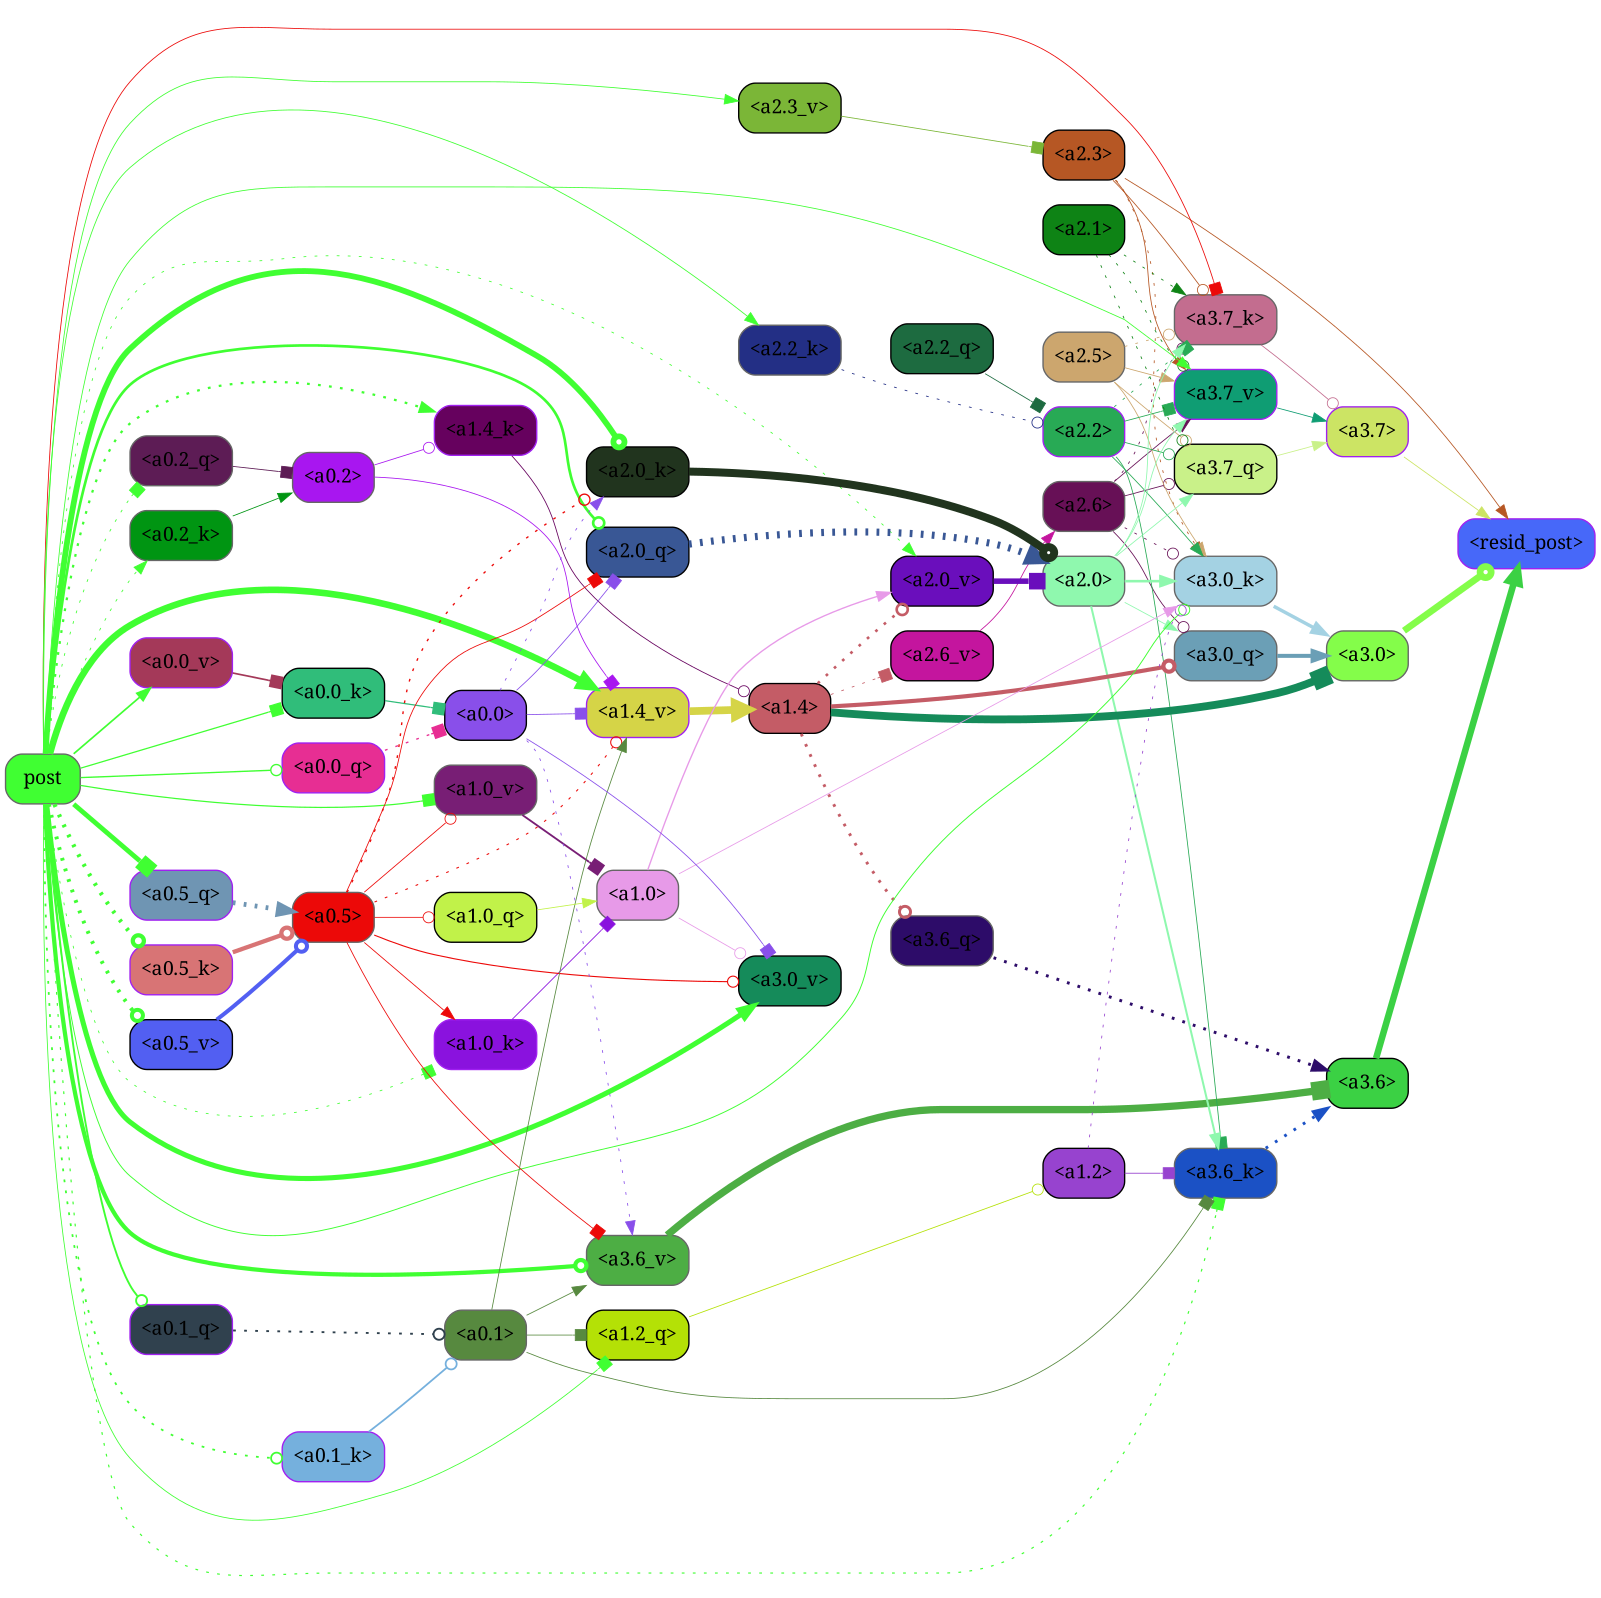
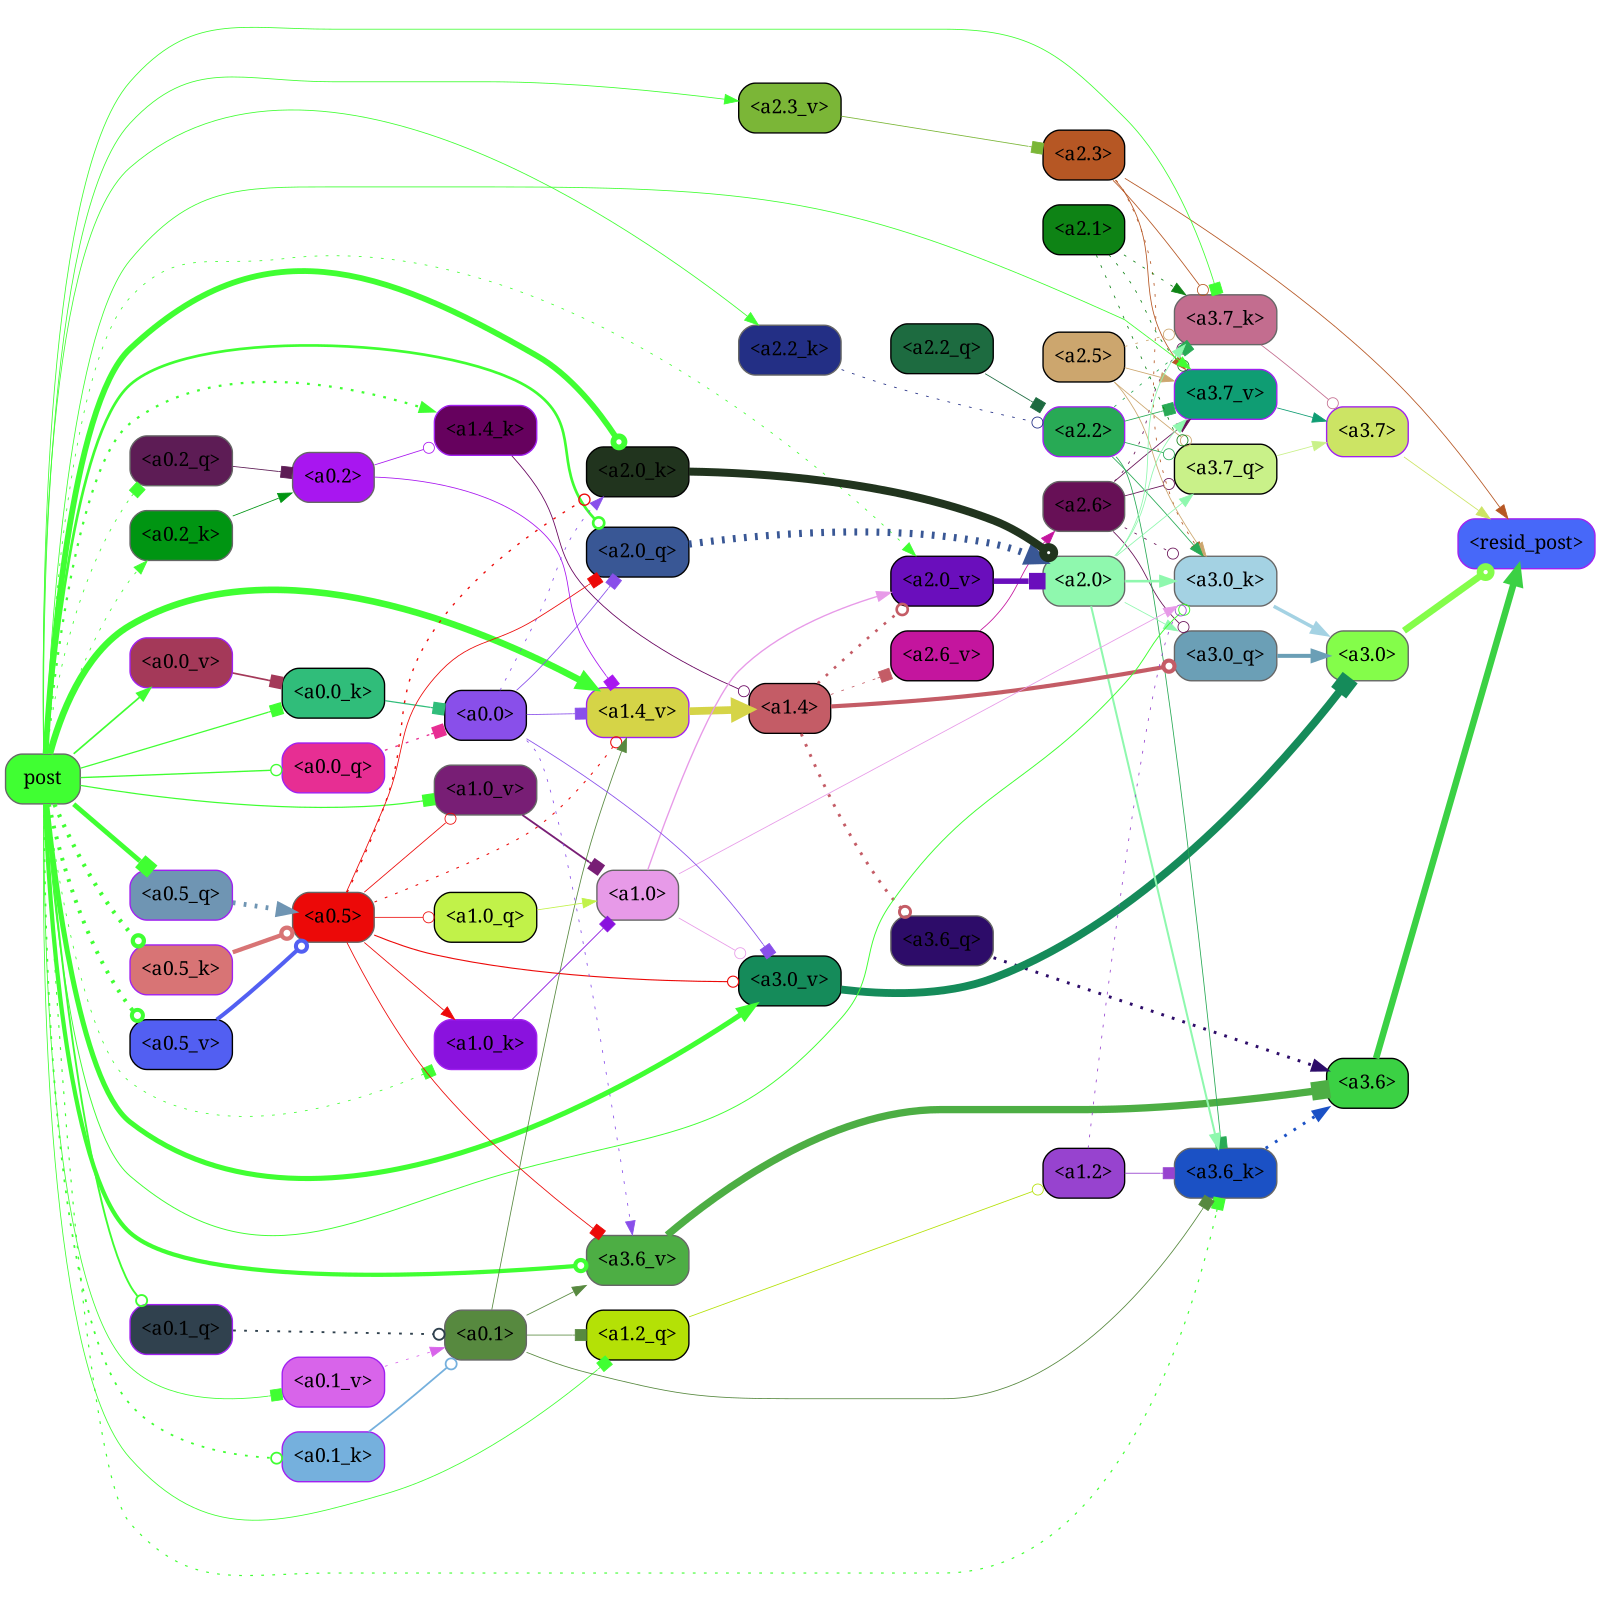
  strict digraph {
    fontname="Noto Serif"
    rankdir=LR
    splines=true
    node [color=black fontname="Noto Serif" shape=box style="filled, rounded"]
    edge [color="#40ff32" fontname="Noto Serif" penwidth=0.6 arrowhead=odot style=bold]
    "<a3.7>" [color=purple fillcolor="#cce464"]
    "<resid_post>" [color=purple fillcolor="#4768f9"]
    "<a3.6>" [fillcolor="#3bd144"]
    "<a3.0>" [color=gray40 fillcolor="#84fd4a"]
    "<a2.3>" [fillcolor="#b65724"]
    "<a3.7_k>" [color=gray40 fillcolor="#c36d8f"]
    "<a3.7_v>" [color=purple fillcolor="#0f9d73"]
    "<a3.0_k>" [color=gray40 fillcolor="#a4d2e3"]
    "<a3.7_q>" [fillcolor="#c9f189"]
    "<a3.6_q>" [color=gray40 fillcolor="#2d0c69"]
    "<a3.0_q>" [color=gray40 fillcolor="#6b9fb6"]
    "<a3.6_k>" [color=gray40 fillcolor="#1b51c5"]
    "<a3.6_v>" [color=gray40 fillcolor="#4dae44"]
    "<a3.0_v>" [fillcolor="#158b5a"]
    "<a2.6>" [color=gray40 fillcolor="#671056"]
-   "<a2.5>" [color=gray40 fillcolor="#cca66e"]
+   "<a2.5>" [fillcolor="#cca66e"]
    "<a2.2>" [color=purple fillcolor="#28aa55"]
    "<a2.1>" [fillcolor="#0e8315"]
    "<a2.0>" [color=gray40 fillcolor="#8ff8ae"]
    "<a1.4>" [fillcolor="#c45c66"]
    "<a2.6_v>" [fillcolor="#c4159e"]
    "<a2.0_v>" [fillcolor="#6a0ebc"]
    n23 [color=gray40 fillcolor="#40ff32" label=post]
    "<a2.0_q>" [fillcolor="#395795"]
    "<a2.2_k>" [color=gray40 fillcolor="#232f85"]
    "<a2.0_k>" [fillcolor="#21341e"]
    "<a2.3_v>" [fillcolor="#7bb637"]
    "<a1.2_q>" [fillcolor="#b4e106"]
    "<a1.4_k>" [color=purple fillcolor="#66015e"]
    "<a1.0_k>" [color=purple fillcolor="#8a12de"]
    "<a1.4_v>" [color=purple fillcolor="#d5d447"]
    "<a1.0_v>" [color=gray40 fillcolor="#781e75"]
    "<a0.5_q>" [color=purple fillcolor="#6f95b3"]
    "<a0.2_q>" [color=gray40 fillcolor="#5d1c55"]
    "<a0.1_q>" [color=purple fillcolor="#30414e"]
    "<a0.0_q>" [color=purple fillcolor="#e72e93"]
    "<a0.5_k>" [color=purple fillcolor="#d87475"]
    "<a0.2_k>" [color=gray40 fillcolor="#009512"]
    "<a0.1_k>" [color=purple fillcolor="#75b0dd"]
    "<a0.0_k>" [fillcolor="#30bd7a"]
    "<a0.5_v>" [fillcolor="#525ff2"]
+   "<a0.1_v>" [color=purple fillcolor="#d864ea"]
    "<a0.0_v>" [color=purple fillcolor="#a43959"]
    "<a1.2>" [fillcolor="#9743cf"]
    "<a1.0>" [color=gray40 fillcolor="#e79ae8"]
    "<a0.5>" [color=gray40 fillcolor="#ec0908"]
    "<a0.2>" [color=gray40 fillcolor="#a816f0"]
    "<a0.1>" [color=gray40 fillcolor="#57893f"]
    "<a0.0>" [fillcolor="#894fea"]
    "<a1.0_q>" [fillcolor="#c1f249"]
    "<a2.2_q>" [fillcolor="#1d6b40"]
    "<a3.7>" -> "<resid_post>" [color="#cce464" arrowhead="" style=""]
    "<a3.6>" -> "<resid_post>" [arrowhead=normal color="#3bd144" penwidth=4.7534414529800415]
    "<a3.0>" -> "<resid_post>" [color="#84fd4a" penwidth=4.898576855659485 style=solid]
    "<a2.3>" -> "<resid_post>" [arrowhead=normal color="#b65724" style=solid]
    "<a2.3>" -> "<a3.7_k>" [color="#b65724"]
    "<a2.3>" -> "<a3.7_v>" [arrowhead=normal color="#b65724"]
    "<a2.3>" -> "<a3.0_k>" [arrowhead=normal color="#b65724" style=dotted]
    "<a3.7_k>" -> "<a3.7>" [color="#c36d8f"]
    "<a3.7_v>" -> "<a3.7>" [arrowhead=normal color="#0f9d73"]
    "<a3.0_k>" -> "<a3.0>" [arrowhead=normal color="#a4d2e3" penwidth=2.520303964614868]
    "<a3.7_q>" -> "<a3.7>" [color="#c9f189" arrowhead="" style=""]
    "<a3.6_q>" -> "<a3.6>" [arrowhead=normal color="#2d0c69" penwidth=2.160832464694977 style=dotted]
    "<a3.0_q>" -> "<a3.0>" [arrowhead=normal color="#6b9fb6" penwidth=2.870753765106201]
    "<a3.6_k>" -> "<a3.6>" [arrowhead=normal color="#1b51c5" penwidth=2.13908451795578 style=dotted]
    "<a3.6_v>" -> "<a3.6>" [arrowhead=box color="#4dae44" penwidth=5.297133803367615]
-   "<a1.4>" -> "<a3.0>" [arrowhead=box color="#158b5a" penwidth=5.680712580680847 style=solid]
+   "<a3.0_v>" -> "<a3.0>" [arrowhead=box color="#158b5a" penwidth=5.680712580680847 style=solid]
    "<a2.6>" -> "<a3.7_k>" [color="#671056" style=dotted]
    "<a2.6>" -> "<a3.7_v>" [arrowhead=normal color="#671056" style=solid]
    "<a2.6>" -> "<a3.0_k>" [color="#671056" style=dotted]
    "<a2.6>" -> "<a3.7_q>" [color="#671056"]
    "<a2.6>" -> "<a3.0_q>" [color="#671056" style=solid]
    "<a2.5>" -> "<a3.7_k>" [color="#cca66e" style=dotted]
    "<a2.5>" -> "<a3.7_v>" [arrowhead=normal color="#cca66e" style=solid]
    "<a2.5>" -> "<a3.0_k>" [arrowhead=normal color="#cca66e" style=solid]
    "<a2.5>" -> "<a3.7_q>" [color="#cca66e"]
    "<a2.2>" -> "<a3.7_k>" [arrowhead=box color="#28aa55" style=dotted]
    "<a2.2>" -> "<a3.7_v>" [arrowhead=box color="#28aa55" style=solid]
    "<a2.2>" -> "<a3.0_k>" [arrowhead=normal color="#28aa55"]
    "<a2.2>" -> "<a3.7_q>" [color="#28aa55" style=solid]
    "<a2.2>" -> "<a3.6_k>" [arrowhead=box color="#28aa55"]
    "<a2.1>" -> "<a3.7_k>" [arrowhead=normal color="#0e8315" style=dotted]
    "<a2.1>" -> "<a3.7_v>" [color="#0e8315" style=dotted]
    "<a2.1>" -> "<a3.7_q>" [color="#0e8315" style=dotted]
    "<a2.0>" -> "<a3.7_k>" [color="#8ff8ae" arrowhead="" style=""]
    "<a2.0>" -> "<a3.7_v>" [color="#8ff8ae" arrowhead="" style=""]
    "<a2.0>" -> "<a3.0_k>" [color="#8ff8ae" penwidth=1.8858084231615067 arrowhead="" style=""]
    "<a2.0>" -> "<a3.7_q>" [color="#8ff8ae" arrowhead="" style=""]
    "<a2.0>" -> "<a3.0_q>" [color="#8ff8ae" arrowhead="" style=""]
    "<a2.0>" -> "<a3.6_k>" [color="#8ff8ae" penwidth=1.4784413101151586 arrowhead="" style=""]
    "<a1.4>" -> "<a3.6_q>" [color="#c45c66" penwidth=2.149975523352623 style=dotted]
    "<a1.4>" -> "<a3.0_q>" [color="#c45c66" penwidth=3.0018038749694824]
    "<a1.4>" -> "<a2.6_v>" [arrowhead=box color="#c45c66" style=dotted]
    "<a1.4>" -> "<a2.0_v>" [color="#c45c66" penwidth=1.925402581691742 style=dotted]
    "<a2.6_v>" -> "<a2.6>" [arrowhead=normal color="#c4159e"]
    "<a2.0_v>" -> "<a2.0>" [arrowhead=box color="#6a0ebc" penwidth=3.9731863737106323 style=solid]
-   n23 -> "<a3.7_k>" [arrowhead=box color="#ec0908" style=solid]
+   n23 -> "<a3.7_k>" [arrowhead=box style=solid]
    n23 -> "<a3.7_v>" [arrowhead=normal style=solid]
    n23 -> "<a3.0_k>" [penwidth=0.691851794719696]
    n23 -> "<a3.6_k>" [arrowhead=box penwidth=0.8552796393632889 style=dotted]
    n23 -> "<a3.6_v>" [penwidth=3.067279100418091 style=solid]
    n23 -> "<a3.0_v>" [arrowhead=normal penwidth=3.6927278637886047 style=solid]
    n23 -> "<a2.0_v>" [arrowhead=normal style=dotted]
    n23 -> "<a2.0_q>" [penwidth=1.944248914718628]
    n23 -> "<a2.2_k>" [arrowhead=normal style=solid]
    n23 -> "<a2.0_k>" [penwidth=4.198909968137741]
    n23 -> "<a2.3_v>" [arrowhead=normal]
    n23 -> "<a1.2_q>" [arrowhead=box style=solid]
    n23 -> "<a1.4_k>" [arrowhead=normal penwidth=1.6299549341201782 style=dotted]
    n23 -> "<a1.0_k>" [arrowhead=box style=dotted]
    n23 -> "<a1.4_v>" [arrowhead=normal penwidth=4.780120432376862 style=solid]
    n23 -> "<a1.0_v>" [arrowhead=box penwidth=0.8886437299661338]
    n23 -> "<a0.5_q>" [arrowhead=box penwidth=3.473049759864807]
    n23 -> "<a0.2_q>" [arrowhead=box penwidth=0.6157336235046387 style=dotted]
    n23 -> "<a0.1_q>" [penwidth=1.37220698595047 style=solid]
    n23 -> "<a0.0_q>" [penwidth=0.9833284616470337 style=solid]
    n23 -> "<a0.5_k>" [penwidth=3.105745553970337 style=dotted]
    n23 -> "<a0.2_k>" [arrowhead=normal style=dotted]
    n23 -> "<a0.1_k>" [penwidth=1.2916448712348938 style=dotted]
    n23 -> "<a0.0_k>" [arrowhead=box penwidth=0.9117003679275513]
    n23 -> "<a0.5_v>" [penwidth=2.905687689781189 style=dotted]
+   n23 -> "<a0.1_v>" [arrowhead=box]
    n23 -> "<a0.0_v>" [arrowhead=normal penwidth=1.2382409572601318 style=solid]
    "<a2.0_q>" -> "<a2.0>" [arrowhead=normal color="#395795" penwidth=5.1847569942474365 style=dotted]
    "<a2.2_k>" -> "<a2.2>" [color="#232f85" penwidth=0.6149471998214722 style=dotted]
    "<a2.0_k>" -> "<a2.0>" [color="#21341e" penwidth=5.773491740226746 style=solid]
    "<a2.3_v>" -> "<a2.3>" [arrowhead=box color="#7bb637"]
    "<a1.2_q>" -> "<a1.2>" [color="#b4e106"]
    "<a1.4_k>" -> "<a1.4>" [color="#66015e" style=solid]
    "<a1.0_k>" -> "<a1.0>" [arrowhead=box color="#8a12de"]
    "<a1.4_v>" -> "<a1.4>" [arrowhead=normal color="#d5d447" penwidth=5.565408229827881]
    "<a1.0_v>" -> "<a1.0>" [arrowhead=box color="#781e75" penwidth=1.3358666002750397 style=solid]
    "<a0.5_q>" -> "<a0.5>" [arrowhead=normal color="#6f95b3" penwidth=3.473052144050598 style=dotted]
    "<a0.2_q>" -> "<a0.2>" [arrowhead=box color="#5d1c55" penwidth=0.615731954574585]
    "<a0.1_q>" -> "<a0.1>" [color="#30414e" penwidth=1.372210443019867 style=dotted]
    "<a0.0_q>" -> "<a0.0>" [arrowhead=box color="#e72e93" penwidth=0.9833199977874756 style=dotted]
    "<a0.5_k>" -> "<a0.5>" [color="#d87475" penwidth=3.105746805667877]
    "<a0.2_k>" -> "<a0.2>" [arrowhead=normal color="#009512"]
    "<a0.1_k>" -> "<a0.1>" [color="#75b0dd" penwidth=1.2916463017463684 style=solid]
    "<a0.0_k>" -> "<a0.0>" [arrowhead=box color="#30bd7a" penwidth=0.9117016792297363 style=solid]
    "<a0.5_v>" -> "<a0.5>" [color="#525ff2" penwidth=2.9294926524162292 style=solid]
+   "<a0.1_v>" -> "<a0.1>" [arrowhead=normal color="#d864ea" style=dotted]
    "<a0.0_v>" -> "<a0.0_k>" [arrowhead=box color="#a43959" penwidth=1.2382320165634155 style=solid]
    "<a1.2>" -> "<a3.0_k>" [color="#9743cf" style=dotted]
    "<a1.2>" -> "<a3.6_k>" [arrowhead=box color="#9743cf" style=solid]
    "<a1.0>" -> "<a3.0_k>" [arrowhead=normal color="#e79ae8" style=solid]
    "<a1.0>" -> "<a3.0_v>" [color="#e79ae8"]
    "<a1.0>" -> "<a2.0_v>" [arrowhead=normal color="#e79ae8" penwidth=0.9920598268508911]
    "<a0.5>" -> "<a3.6_v>" [arrowhead=box color="#ec0908"]
    "<a0.5>" -> "<a3.0_v>" [color="#ec0908" penwidth=0.8028683364391327 style=solid]
    "<a0.5>" -> "<a2.0_q>" [arrowhead=box color="#ec0908"]
    "<a0.5>" -> "<a2.0_k>" [color="#ec0908" penwidth=0.9883035719394684 style=dotted]
    "<a0.5>" -> "<a1.0_k>" [arrowhead=normal color="#ec0908" style=solid]
    "<a0.5>" -> "<a1.4_v>" [color="#ec0908" penwidth=0.7686666250228882 style=dotted]
    "<a0.5>" -> "<a1.0_v>" [color="#ec0908" style=solid]
    "<a0.5>" -> "<a1.0_q>" [color="#ec0908"]
    "<a0.2>" -> "<a1.4_k>" [color="#a816f0"]
    "<a0.2>" -> "<a1.4_v>" [arrowhead=box color="#a816f0"]
    "<a0.1>" -> "<a3.6_k>" [arrowhead=box color="#57893f"]
    "<a0.1>" -> "<a3.6_v>" [arrowhead=normal color="#57893f" style=solid]
    "<a0.1>" -> "<a1.2_q>" [arrowhead=box color="#57893f" style=solid]
    "<a0.1>" -> "<a1.4_v>" [arrowhead=normal color="#57893f" style=solid]
    "<a0.0>" -> "<a3.6_v>" [arrowhead=normal color="#894fea" style=dotted]
    "<a0.0>" -> "<a3.0_v>" [arrowhead=box color="#894fea" style=solid]
    "<a0.0>" -> "<a2.0_q>" [arrowhead=box color="#894fea"]
    "<a0.0>" -> "<a2.0_k>" [arrowhead=normal color="#894fea" style=dotted]
    "<a0.0>" -> "<a1.4_v>" [arrowhead=box color="#894fea"]
    "<a1.0_q>" -> "<a1.0>" [color="#c1f249" arrowhead="" style=""]
    "<a2.2_q>" -> "<a2.2>" [arrowhead=box color="#1d6b40"]
  }
